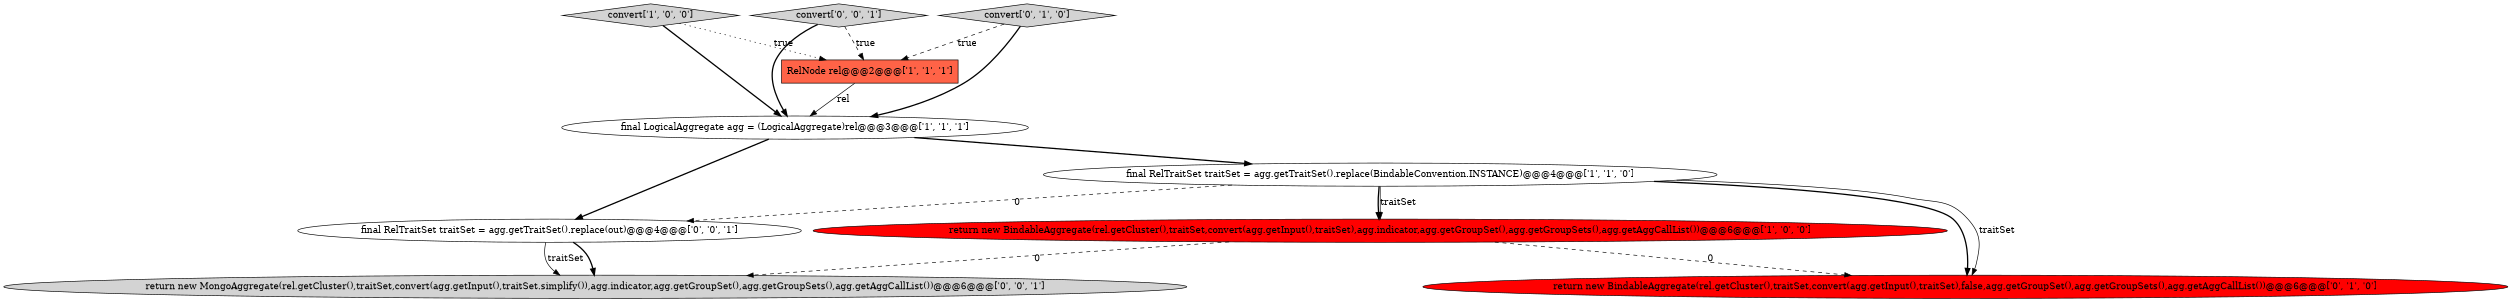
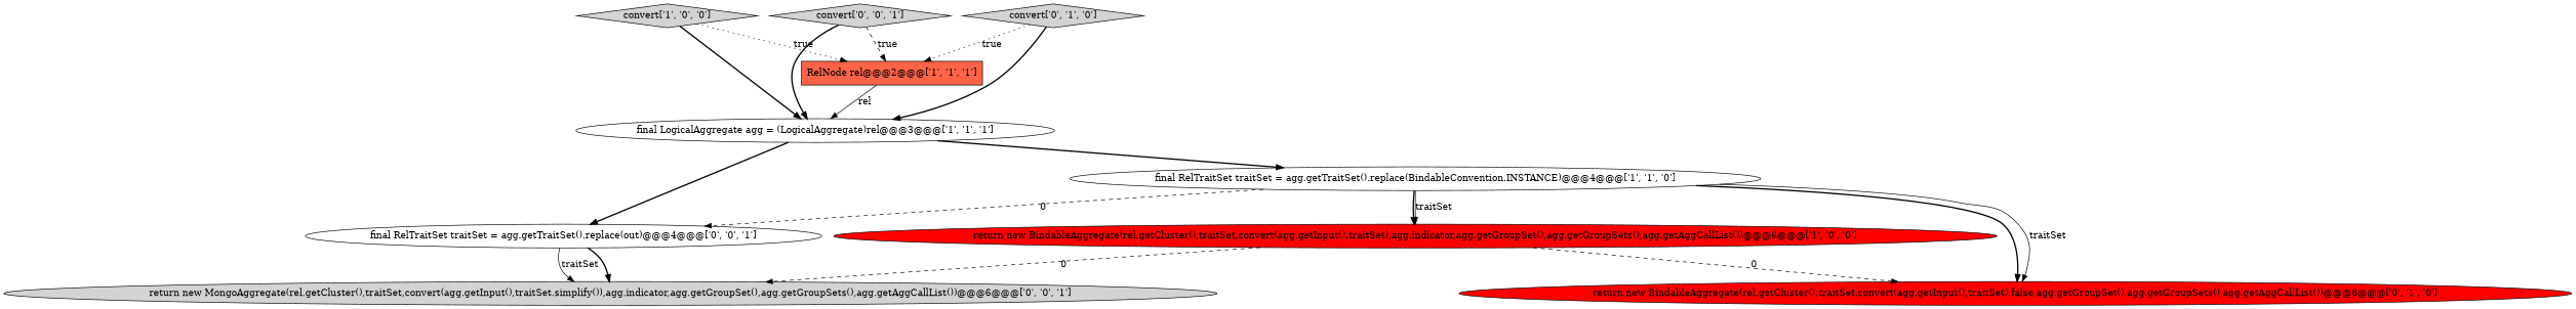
  digraph {
    node [fillcolor=lightgray shape=ellipse style=filled]
    edge [style=bold]
    n1 [fillcolor=red label="return new BindableAggregate(rel.getCluster(),traitSet,convert(agg.getInput(),traitSet),agg.indicator,agg.getGroupSet(),agg.getGroupSets(),agg.getAggCallList())@@@6@@@['1', '0', '0']"]
    n2 [label="return new MongoAggregate(rel.getCluster(),traitSet,convert(agg.getInput(),traitSet.simplify()),agg.indicator,agg.getGroupSet(),agg.getGroupSets(),agg.getAggCallList())@@@6@@@['0', '0', '1']"]
    n3 [fillcolor=red label="return new BindableAggregate(rel.getCluster(),traitSet,convert(agg.getInput(),traitSet),false,agg.getGroupSet(),agg.getGroupSets(),agg.getAggCallList())@@@6@@@['0', '1', '0']"]
    n4 [fillcolor=white label="final RelTraitSet traitSet = agg.getTraitSet().replace(BindableConvention.INSTANCE)@@@4@@@['1', '1', '0']"]
    n5 [fillcolor=white label="final RelTraitSet traitSet = agg.getTraitSet().replace(out)@@@4@@@['0', '0', '1']"]
    n6 [label="convert['1', '0', '0']" shape=diamond]
    n7 [fillcolor=white label="final LogicalAggregate agg = (LogicalAggregate)rel@@@3@@@['1', '1', '1']"]
    n8 [fillcolor=tomato label="RelNode rel@@@2@@@['1', '1', '1']" shape=box]
    n9 [label="convert['0', '0', '1']" shape=diamond]
    n10 [label="convert['0', '1', '0']" shape=diamond]
    n1 -> n2 [label=0 style=dashed]
    n1 -> n3 [label=0 style=dashed]
    n4 -> n1 [label=traitSet style=solid]
    n4 -> n1
    n4 -> n3
    n4 -> n3 [label=traitSet style=solid]
    n4 -> n5 [label=0 style=dashed]
    n5 -> n2
    n5 -> n2 [label=traitSet style=solid]
    n6 -> n7
    n6 -> n8 [label=true style=dotted]
    n7 -> n4
    n7 -> n5
    n8 -> n7 [label=rel style=solid]
    n9 -> n7
    n9 -> n8 [label=true style=dashed]
    n10 -> n7
-   n10 -> n8 [label=true style=dashed]
+   n10 -> n8 [label=true style=dotted]
  }
